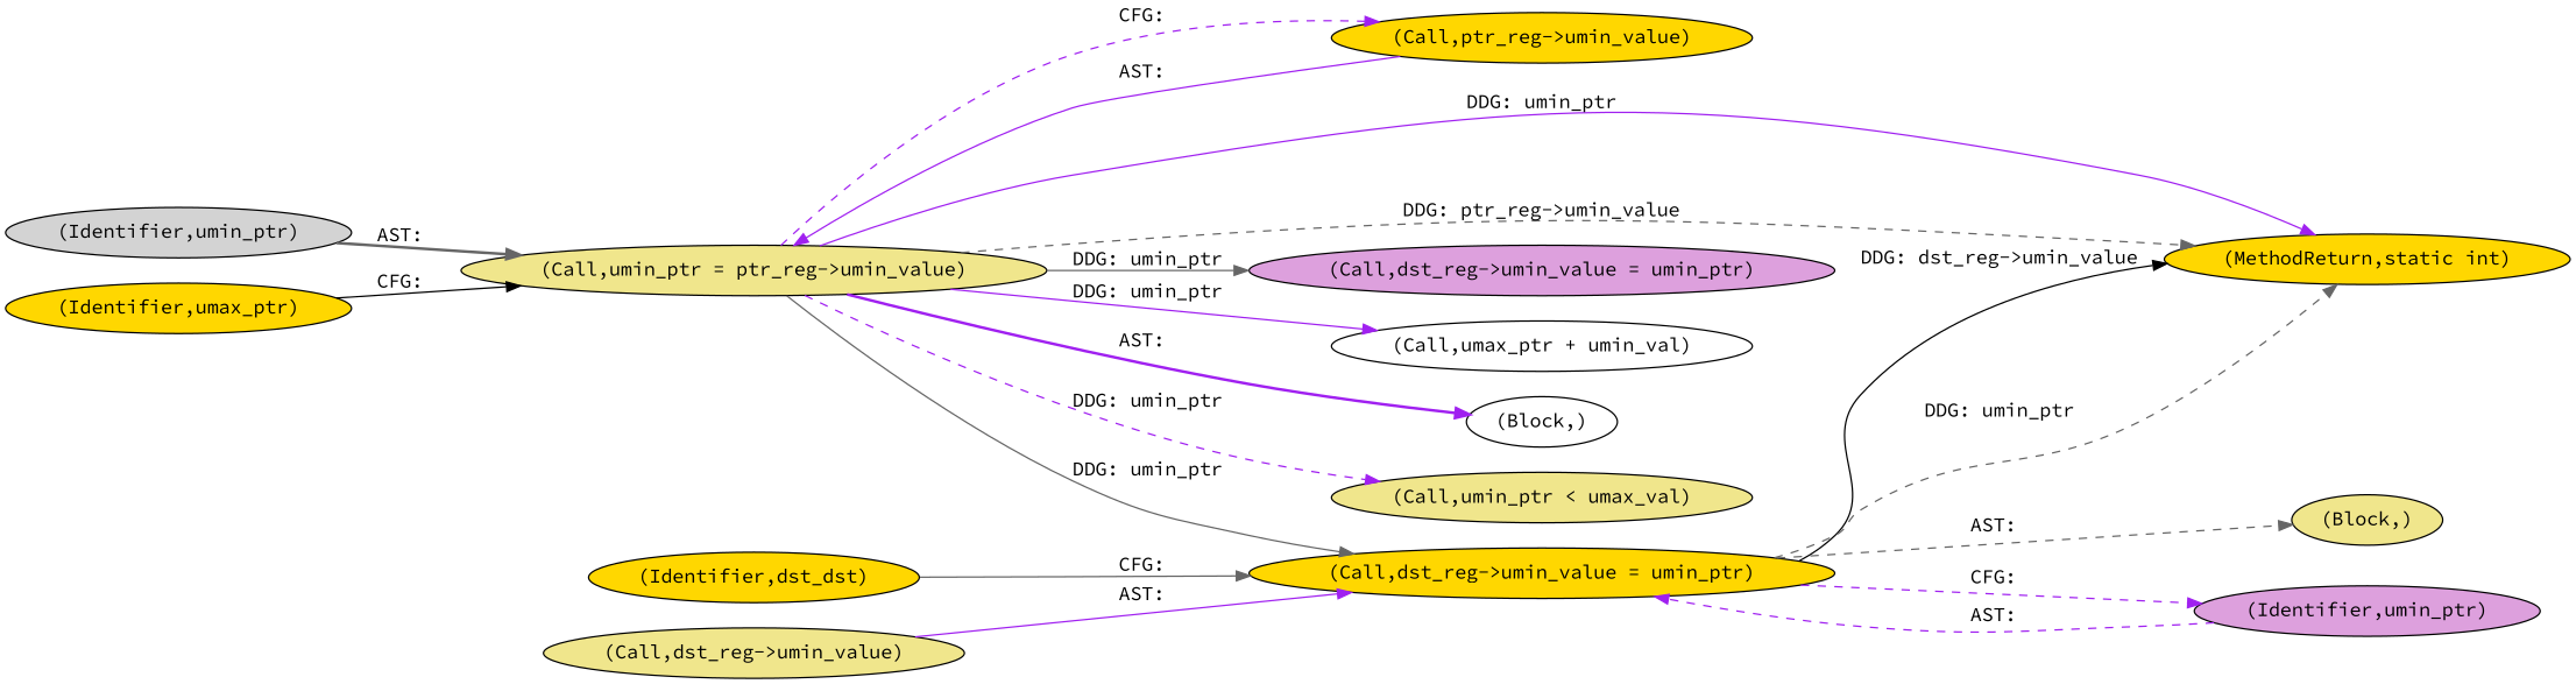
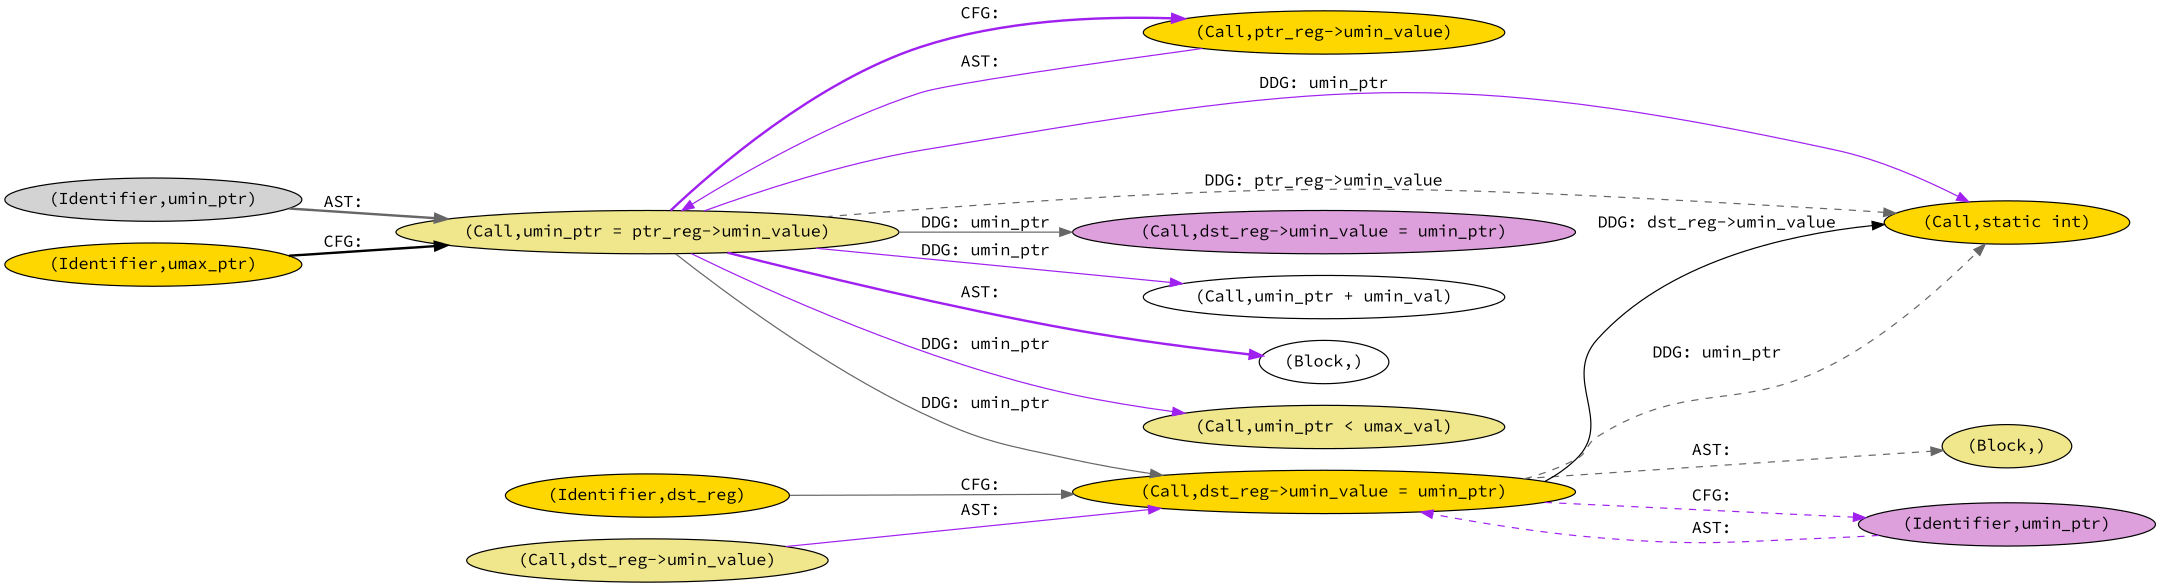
  digraph {
    fontname="Source Code Pro"
    rankdir=LR
    node [fillcolor=gold fontname="Source Code Pro" style=filled]
    edge [color=purple fontname="Source Code Pro" style=solid]
    n1 [label="(Call,dst_reg->umin_value = umin_ptr)"]
    n2 [fillcolor=khaki label="(Block,)"]
-   n3 [label="(MethodReturn,static int)"]
+   n3 [label="(Call,static int)"]
    n4 [fillcolor=plum label="(Identifier,umin_ptr)"]
    n5 [fillcolor=khaki label="(Call,umin_ptr = ptr_reg->umin_value)"]
    n6 [fillcolor=plum label="(Call,dst_reg->umin_value = umin_ptr)"]
-   n7 [fillcolor=white label="(Call,umax_ptr + umin_val)"]
+   n7 [fillcolor=white label="(Call,umin_ptr + umin_val)"]
    n8 [fillcolor=white label="(Block,)"]
    n9 [fillcolor=khaki label="(Call,umin_ptr < umax_val)"]
    n10 [label="(Call,ptr_reg->umin_value)"]
-   n11 [label="(Identifier,dst_dst)"]
+   n11 [label="(Identifier,dst_reg)"]
    n12 [fillcolor=khaki label="(Call,dst_reg->umin_value)"]
    n13 [fillcolor=lightgrey label="(Identifier,umin_ptr)"]
    n14 [label="(Identifier,umax_ptr)"]
    n1 -> n2 [color=gray40 label="AST: " style=dashed]
    n1 -> n3 [color=black label="DDG: dst_reg->umin_value"]
    n1 -> n3 [color=gray40 label="DDG: umin_ptr" style=dashed]
    n1 -> n4 [label="CFG: " style=dashed]
    n4 -> n1 [label="AST: " style=dashed]
    n5 -> n1 [color=gray40 label="DDG: umin_ptr"]
    n5 -> n3 [label="DDG: umin_ptr"]
    n5 -> n3 [color=gray40 label="DDG: ptr_reg->umin_value" style=dashed]
    n5 -> n6 [color=gray40 label="DDG: umin_ptr"]
    n5 -> n7 [label="DDG: umin_ptr"]
    n5 -> n8 [label="AST: " style=bold]
-   n5 -> n9 [label="DDG: umin_ptr" style=dashed]
-   n5 -> n10 [label="CFG: " style=dashed]
+   n5 -> n9 [label="DDG: umin_ptr"]
+   n5 -> n10 [label="CFG: " style=bold]
    n10 -> n5 [label="AST: "]
    n11 -> n1 [color=gray40 label="CFG: "]
    n12 -> n1 [label="AST: "]
    n13 -> n5 [color=gray40 label="AST: " style=bold]
-   n14 -> n5 [color=black label="CFG: "]
+   n14 -> n5 [color=black label="CFG: " style=bold]
  }
